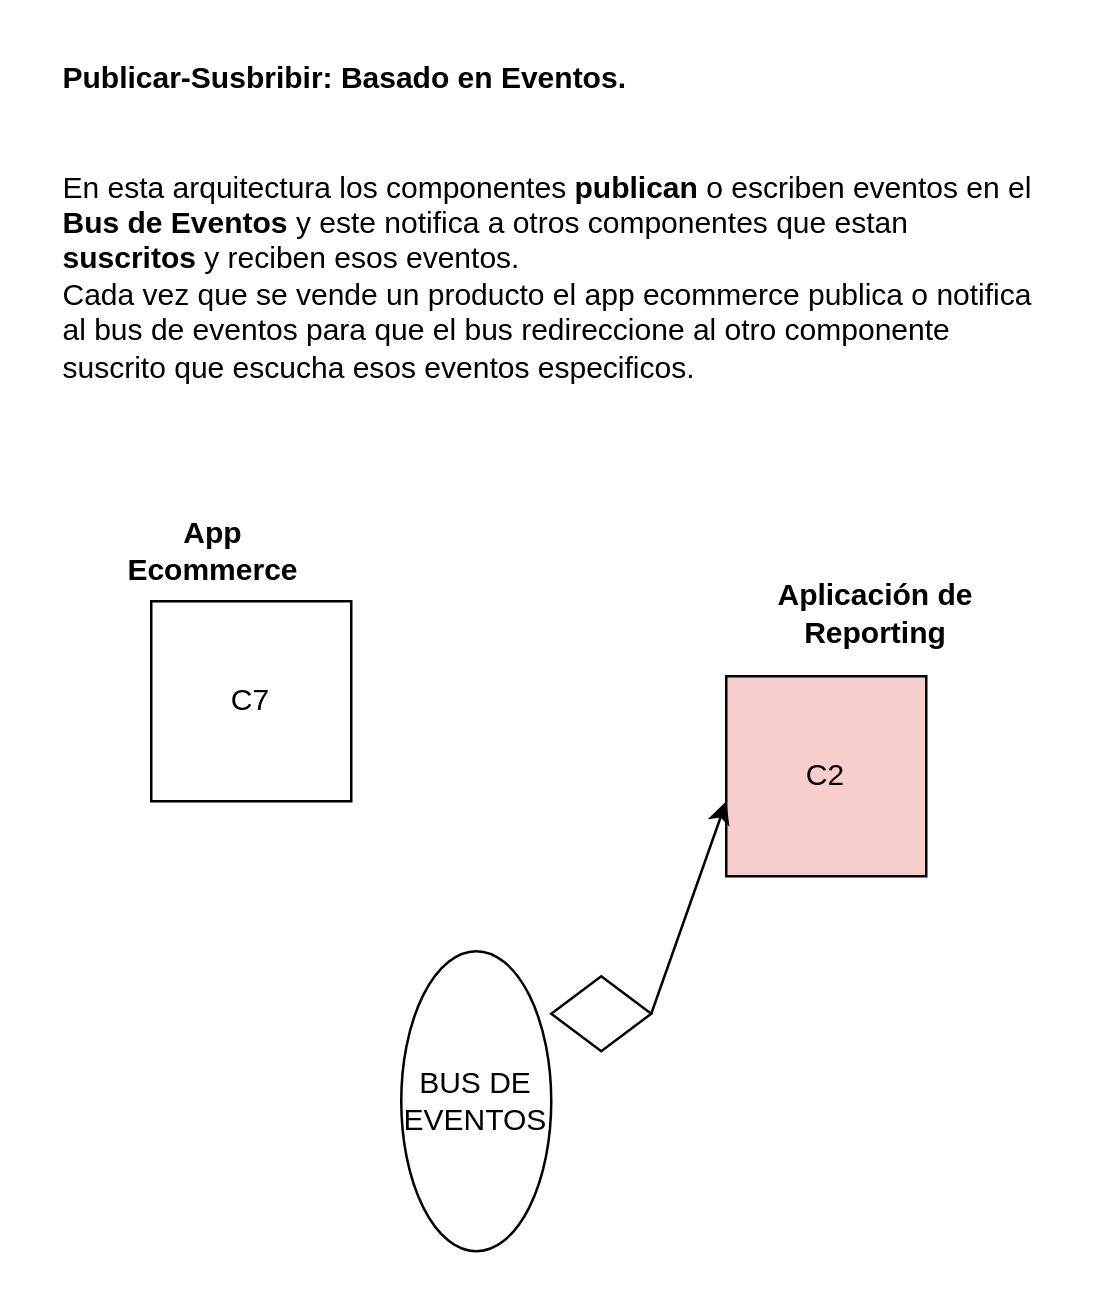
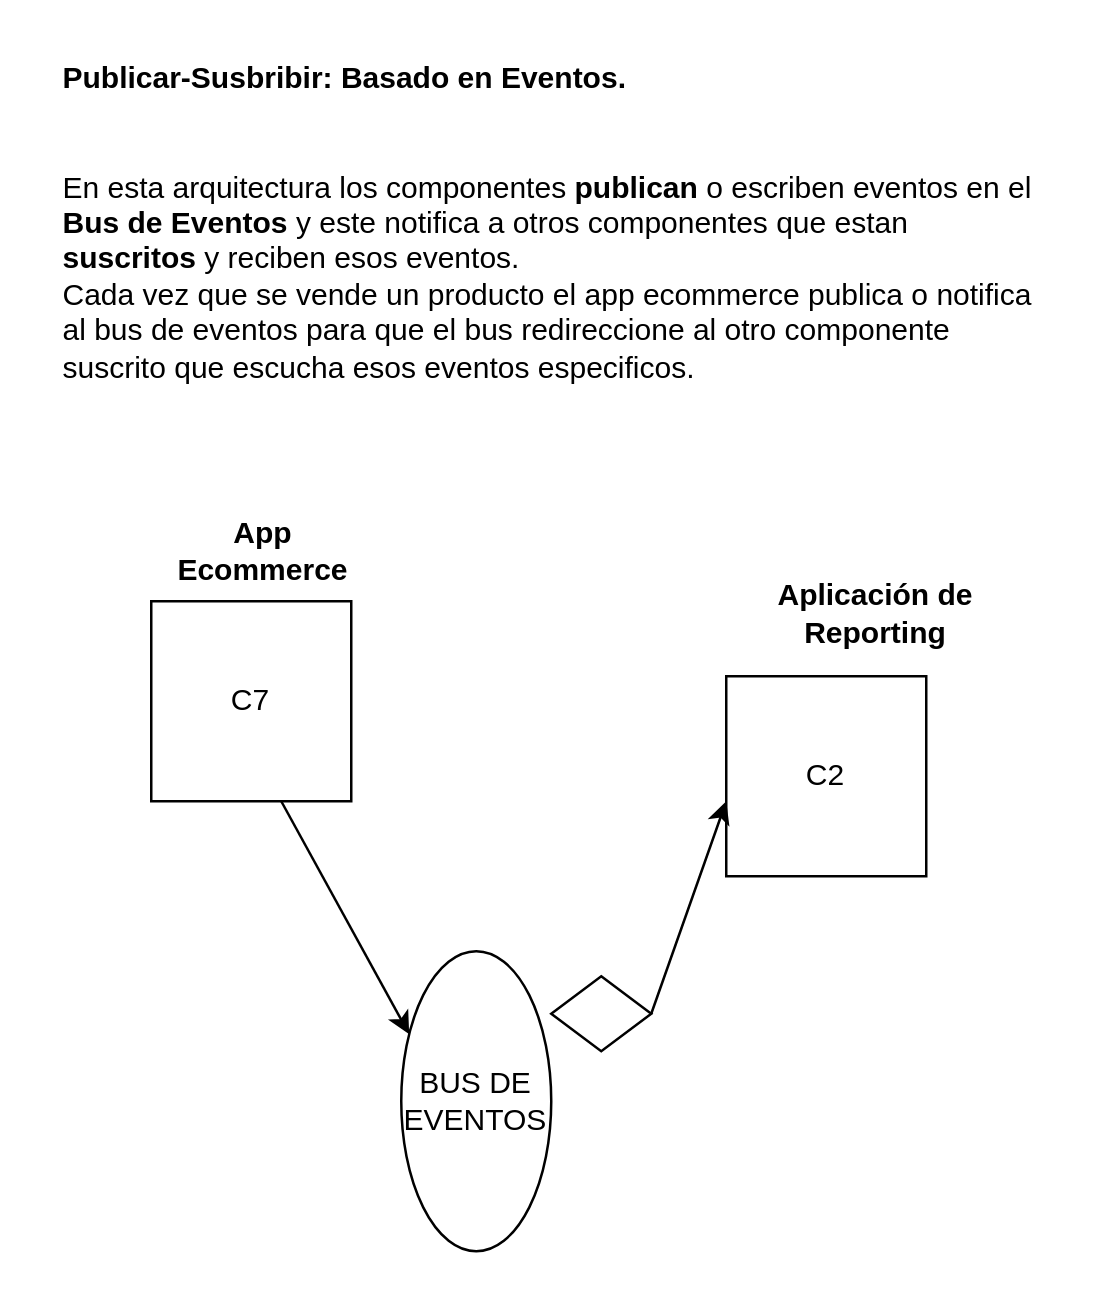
  <mxCell id="0" />
  <mxCell id="1" parent="0" />
  <mxCell id="2" value="C7" style="whiteSpace=wrap;html=1;aspect=fixed;" vertex="1" parent="1"><mxGeometry x="60" y="240" width="80" height="80" as="geometry" /></mxCell>
- <mxCell id="3" value="C2" style="whiteSpace=wrap;html=1;aspect=fixed;fillColor=#f8cecc;" vertex="1" parent="1"><mxGeometry x="290" y="270" width="80" height="80" as="geometry" /></mxCell>
+ <mxCell id="3" value="C2" style="whiteSpace=wrap;html=1;aspect=fixed;" vertex="1" parent="1"><mxGeometry x="290" y="270" width="80" height="80" as="geometry" /></mxCell>
  <mxCell id="4" value="BUS DE EVENTOS" style="ellipse;whiteSpace=wrap;html=1;direction=south;" vertex="1" parent="1"><mxGeometry x="160" y="380" width="60" height="120" as="geometry" /></mxCell>
+ <mxCell id="5" value="" style="endArrow=classic;html=1;exitX=0.65;exitY=1;exitDx=0;exitDy=0;exitPerimeter=0;entryX=0.25;entryY=1;entryDx=0;entryDy=0;" edge="1" parent="1" source="2" target="4"><mxGeometry width="50" height="50" relative="1" as="geometry"><mxPoint x="160" y="450" as="sourcePoint" /><mxPoint x="178" y="400" as="targetPoint" /></mxGeometry></mxCell>
  <mxCell id="6" value="" style="endArrow=classic;html=1;exitX=1;exitY=0.5;exitDx=0;exitDy=0;" edge="1" parent="1" source="8"><mxGeometry width="50" height="50" relative="1" as="geometry"><mxPoint x="160" y="440" as="sourcePoint" /><mxPoint x="290" y="320" as="targetPoint" /></mxGeometry></mxCell>
  <mxCell id="7" value="&lt;br&gt;&lt;b&gt;Publicar-Susbribir: Basado en Eventos.&lt;/b&gt;&lt;br&gt;&lt;br&gt;&lt;br&gt;En esta arquitectura los componentes &lt;b&gt;publican&lt;/b&gt; o escriben eventos en el &lt;b&gt;Bus de Eventos &lt;/b&gt;y este notifica a otros componentes que estan &lt;b&gt;suscritos&lt;/b&gt; y reciben esos eventos.&lt;br&gt;Cada vez que se vende un producto el app ecommerce publica o notifica al bus de eventos para que el bus redireccione al otro componente suscrito que escucha esos eventos especificos." style="text;html=1;strokeColor=none;fillColor=none;spacing=5;spacingTop=-20;whiteSpace=wrap;overflow=hidden;rounded=0;" vertex="1" parent="1"><mxGeometry x="20" y="20" width="400" height="140" as="geometry" /></mxCell>
  <mxCell id="8" value="" style="rhombus;whiteSpace=wrap;html=1;" vertex="1" parent="1"><mxGeometry x="220" y="390" width="40" height="30" as="geometry" /></mxCell>
  <mxCell id="9" value="&lt;b&gt;Aplicación de Reporting&lt;/b&gt;" style="text;html=1;strokeColor=none;fillColor=none;align=center;verticalAlign=middle;whiteSpace=wrap;rounded=0;" vertex="1" parent="1"><mxGeometry x="290" y="230" width="120" height="30" as="geometry" /></mxCell>
- <mxCell id="10" value="&lt;b&gt;App Ecommerce&lt;/b&gt;" style="text;html=1;strokeColor=none;fillColor=none;align=center;verticalAlign=middle;whiteSpace=wrap;rounded=0;" vertex="1" parent="1"><mxGeometry x="40" y="210" width="90" height="20" as="geometry" /></mxCell>
+ <mxCell id="10" value="&lt;b&gt;App Ecommerce&lt;/b&gt;" style="text;html=1;strokeColor=none;fillColor=none;align=center;verticalAlign=middle;whiteSpace=wrap;rounded=0;" vertex="1" parent="1"><mxGeometry x="60" y="210" width="90" height="20" as="geometry" /></mxCell>
